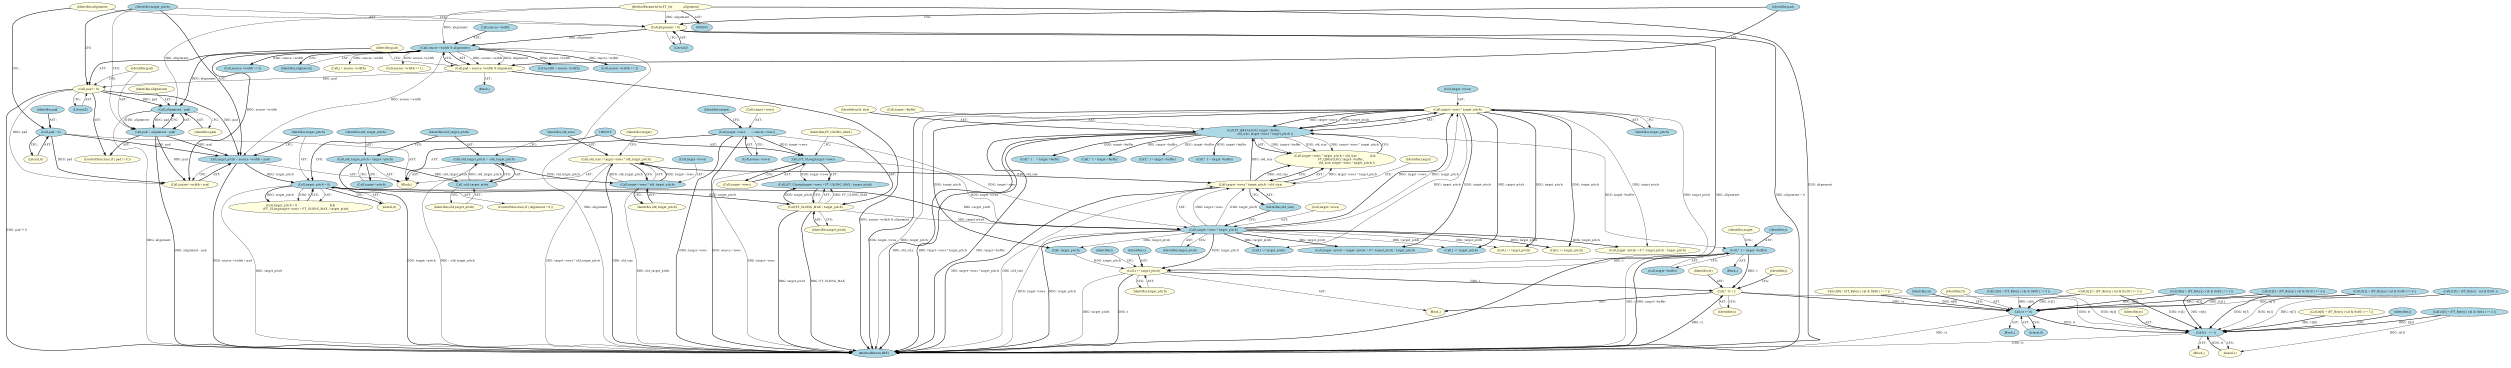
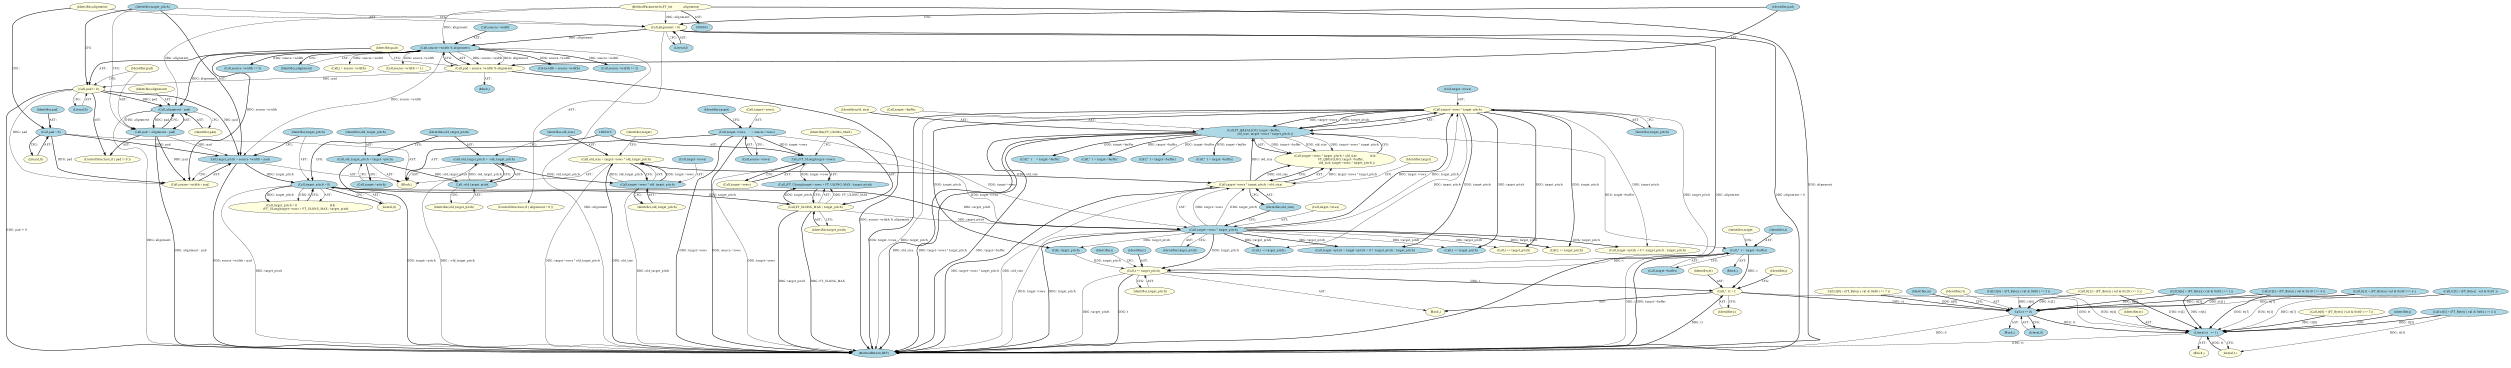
  digraph {
    fontname="PT Serif"
    node [fillcolor=lightblue fontname="PT Serif" style=filled]
    edge [fontname="PT Serif" style=bold]
    n1 [label="(Call,*  t = target->buffer)"]
    n2 [fillcolor=lightyellow label="(Call,*  tt = t)"]
    n3 [fillcolor=lightyellow label="(Call,t += target_pitch)"]
    n4 [label="(Block,)"]
    n5 [label="(Call,target->buffer)"]
    n6 [label="(MethodReturn,RET)"]
    n7 [label="(Call,tt += 8)"]
-   n8 [label="(Call,tt   += 1)"]
+   n8 [label="(Literal,tt   += 1)"]
    n9 [fillcolor=lightyellow label="(Identifier,t)"]
    n10 [fillcolor=lightyellow label="(Block,)"]
    n11 [fillcolor=lightyellow label="(Identifier,target_pitch)"]
    n12 [label="(Call,FT_QREALLOC( target->buffer,\n                          old_size, target->rows * target_pitch ))"]
    n13 [fillcolor=lightyellow label="(Call,target->rows * target_pitch)"]
    n14 [label="(Call,*  t = target->buffer)"]
    n15 [label="(Call,*  t = target->buffer)"]
    n16 [label="(Call,*  t = target->buffer)"]
    n17 [fillcolor=lightyellow label="(Call,target->rows * target_pitch > old_size               &&\n             FT_QREALLOC( target->buffer,\n                          old_size, target->rows * target_pitch ))"]
    n18 [label="(Call,*  t     = target->buffer)"]
    n19 [label="(Call,t += target_pitch)"]
    n20 [fillcolor=lightyellow label="(Call,t += target_pitch)"]
    n21 [fillcolor=lightyellow label="(Call,target->pitch < 0 ? -target_pitch : target_pitch)"]
    n22 [label="(Call,t += target_pitch)"]
    n23 [label="(Call,target->pitch = target->pitch < 0 ? -target_pitch : target_pitch)"]
    n24 [fillcolor=lightyellow label="(Call,t += target_pitch)"]
    n25 [label="(Call,-target_pitch)"]
    n26 [label="(Identifier,target_pitch)"]
    n27 [fillcolor=lightyellow label="(Call,target->rows * target_pitch > old_size)"]
    n28 [label="(Identifier,old_size)"]
    n29 [label="(Call,target->rows * target_pitch)"]
    n30 [label="(Identifier,target_pitch)"]
    n31 [label="(Call,target->rows       = source->rows)"]
    n32 [label="(Call,(FT_ULong)target->rows)"]
    n33 [fillcolor=lightyellow label="(Block,)"]
    n34 [label="(Call,source->rows)"]
    n35 [label="(Call,(FT_ULong)target->rows > FT_ULONG_MAX / target_pitch)"]
    n36 [fillcolor=lightyellow label="(Call,target->rows)"]
    n37 [fillcolor=lightyellow label="(Call,FT_ULONG_MAX / target_pitch)"]
    n38 [fillcolor=lightyellow label="(Identifier,target_pitch)"]
    n39 [label="(Call,target_pitch > 0)"]
    n40 [fillcolor=lightyellow label="(Literal,0)"]
    n41 [fillcolor=lightyellow label="(Call,target_pitch > 0                                     &&\n             (FT_ULong)target->rows > FT_ULONG_MAX / target_pitch)"]
    n42 [label="(Call,target_pitch = source->width + pad)"]
    n43 [fillcolor=lightyellow label="(Call,source->width + pad)"]
    n44 [label="(Call,source->width % alignment)"]
    n45 [label="(Call,alignment - pad)"]
    n46 [fillcolor=lightyellow label="(Call,pad = source->width % alignment)"]
    n47 [label="(Identifier,alignment)"]
    n48 [fillcolor=lightyellow label="(Call,j = source->width)"]
    n49 [fillcolor=lightyellow label="(Call,source->width >> 1)"]
    n50 [label="(Call,width = source->width)"]
    n51 [label="(Call,source->width >> 2)"]
    n52 [label="(Call,source->width >> 3)"]
    n53 [label="(Call,pad = alignment - pad)"]
    n54 [fillcolor=lightyellow label="(Identifier,pad)"]
    n55 [fillcolor=lightyellow label="(Call,pad != 0)"]
    n56 [label="(Block,)"]
    n57 [fillcolor=lightyellow label="(Call,alignment > 0)"]
    n58 [label="(Literal,0)"]
    n59 [fillcolor=lightyellow label="(ControlStructure,if ( alignment > 0 ))"]
    n60 [fillcolor=lightyellow label="(MethodParameterIn,FT_Int            alignment)"]
    1000105
    n62 [label="(Call,pad = 0)"]
    n63 [fillcolor=lightyellow label="(Literal,0)"]
    n64 [fillcolor=lightyellow label="(ControlStructure,if ( pad != 0 ))"]
    n65 [label="(Literal,0)"]
    n66 [fillcolor=lightyellow label="(Call,old_size = target->rows * old_target_pitch)"]
    n67 [label="(Call,target->rows * old_target_pitch)"]
    n68 [fillcolor=lightyellow label="(Identifier,old_target_pitch)"]
    n69 [label="(Call,old_target_pitch = -old_target_pitch)"]
    n70 [label="(Call,-old_target_pitch)"]
    n71 [fillcolor=lightyellow label="(Identifier,old_target_pitch)"]
    n72 [label="(Call,old_target_pitch = target->pitch)"]
    n73 [label="(Call,target->pitch)"]
    n74 [label="(Block,)"]
    n75 [label="(Literal,8)"]
    n76 [fillcolor=lightyellow label="(Block,)"]
    n77 [fillcolor=lightyellow label="(Literal,1)"]
    n78 [label="(Identifier,old_target_pitch)"]
    n79 [label="(Identifier,i)"]
    n80 [fillcolor=lightyellow label="(Identifier,target)"]
    n81 [fillcolor=lightyellow label="(Identifier,alignment)"]
    n82 [label="(Call,tt[7] = (FT_Byte)(   val & 0x01 ))"]
    n83 [label="(Call,tt[4] = (FT_Byte)( ( val & 0x08 ) >> 3 ))"]
    n84 [label="(Identifier,old_target_pitch)"]
    n85 [fillcolor=lightyellow label="(Call,tt[0] = (FT_Byte)( ( val & 0x80 ) >> 7))"]
    n86 [label="(Identifier,pad)"]
    n87 [label="(Identifier,target)"]
    n88 [label="(Identifier,pad)"]
    n89 [fillcolor=lightyellow label="(Identifier,alignment)"]
    n90 [fillcolor=lightyellow label="(Call,tt[0] = (FT_Byte)( ( val & 0x80 ) >> 7 ))"]
    n91 [label="(Identifier,j)"]
    n92 [fillcolor=lightyellow label="(Identifier,target)"]
    n93 [fillcolor=lightyellow label="(Call,tt[2] = (FT_Byte)( ( val & 0x20 ) >> 5 ))"]
    n94 [label="(Call,tt[1] = (FT_Byte)( ( val & 0x40 ) >> 6 ))"]
    n95 [fillcolor=lightyellow label="(Call,target->rows)"]
    n96 [fillcolor=lightyellow label="(Identifier,tt)"]
    n97 [label="(Call,tt[6] = (FT_Byte)( ( val & 0x02 ) >> 1 ))"]
    n98 [fillcolor=lightyellow label="(Identifier,j)"]
    n99 [fillcolor=lightyellow label="(Identifier,tt)"]
    n100 [label="(Identifier,t)"]
    n101 [fillcolor=lightyellow label="(Call,target->rows)"]
    n102 [label="(Identifier,target_pitch)"]
    n103 [label="(Call,source->width)"]
    n104 [label="(Call,target->rows)"]
    n105 [label="(Call,tt[3] = (FT_Byte)( ( val & 0x10 ) >> 4 ))"]
    n106 [label="(Identifier,target_pitch)"]
    n107 [fillcolor=lightyellow label="(Identifier,pad)"]
    n108 [label="(Call,target->rows)"]
    n109 [label="(Identifier,t)"]
    n110 [label="(Call,tt[5] = (FT_Byte)( ( val & 0x04 ) >> 2 ))"]
    n111 [fillcolor=lightyellow label="(Identifier,pad)"]
    n112 [label="(Identifier,ss)"]
    n113 [fillcolor=lightyellow label="(Identifier,FT_ULONG_MAX)"]
    n114 [fillcolor=lightyellow label="(Call,target->buffer)"]
    n115 [fillcolor=lightyellow label="(Identifier,tt)"]
    n116 [fillcolor=lightyellow label="(Identifier,old_size)"]
    n117 [label="(Identifier,old_size)"]
    n118 [fillcolor=lightyellow label="(Identifier,target)"]
    1000219
    n1 -> n2 [label="DDG: t"]
    n1 -> n3 [label="DDG: t" style=solid]
    n1 -> n4 [label="AST: " style=solid]
    n1 -> n5 [label="CFG: " style=solid]
    n1 -> n6 [label="DDG: target->buffer"]
    n1 -> n6 [label="DDG: t" style=solid]
    n2 -> n6 [label="DDG: tt"]
    n2 -> n7 [label="DDG: tt"]
    n2 -> n8 [label="DDG: tt" style=solid]
    n2 -> n9 [label="CFG: " style=solid]
    n2 -> n10 [label="AST: "]
    n3 -> n2 [label="DDG: t"]
    n3 -> n6 [label="DDG: target_pitch" style=solid]
    n3 -> n6 [label="DDG: t"]
    n3 -> n10 [label="AST: " style=solid]
    n3 -> n11 [label="CFG: " style=solid]
    n5 -> n1 [label="AST: " style=solid]
-   n7 -> n6 [label="DDG: tt" style=solid]
+   n7 -> n6 [label="DDG: 0" style=solid]
    n7 -> n8 [label="DDG: tt"]
    n7 -> n74 [label="AST: " style=solid]
    n7 -> n75 [label="CFG: "]
    n8 -> n6 [label="DDG: tt" style=solid]
    n8 -> n76 [label="AST: " style=solid]
    n8 -> n77 [label="CFG: " style=solid]
    n9 -> n2 [label="AST: " style=solid]
    n11 -> n3 [label="AST: " style=solid]
    n12 -> n1 [label="DDG: target->buffer" style=solid]
    n12 -> n6 [label="DDG: target->buffer"]
    n12 -> n6 [label="DDG: old_size"]
    n12 -> n6 [label="DDG: target->rows * target_pitch"]
    n12 -> n13 [label="CFG: "]
    n12 -> n14 [label="DDG: target->buffer"]
    n12 -> n15 [label="DDG: target->buffer" style=solid]
    n12 -> n16 [label="DDG: target->buffer"]
    n12 -> n17 [label="AST: "]
    n12 -> n17 [label="DDG: target->buffer" style=solid]
    n12 -> n17 [label="DDG: old_size" style=solid]
    n12 -> n17 [label="DDG: target->rows * target_pitch" style=solid]
    n12 -> n18 [label="DDG: target->buffer"]
    n13 -> n3 [label="DDG: target_pitch" style=solid]
    n13 -> n6 [label="DDG: target->rows"]
    n13 -> n6 [label="DDG: target_pitch" style=solid]
    n13 -> n12 [label="AST: "]
    n13 -> n12 [label="DDG: target->rows"]
    n13 -> n12 [label="DDG: target_pitch"]
    n13 -> n19 [label="DDG: target_pitch"]
    n13 -> n20 [label="DDG: target_pitch"]
    n13 -> n21 [label="DDG: target_pitch" style=solid]
    n13 -> n22 [label="DDG: target_pitch" style=solid]
    n13 -> n23 [label="DDG: target_pitch"]
    n13 -> n24 [label="DDG: target_pitch"]
    n13 -> n25 [label="DDG: target_pitch"]
    n13 -> n26 [label="CFG: " style=solid]
    n17 -> n12 [label="CFG: "]
    n17 -> n27 [label="CFG: "]
    n25 -> n3 [label="DDG: target_pitch" style=solid]
    n26 -> n13 [label="AST: "]
    n27 -> n6 [label="DDG: old_size" style=solid]
    n27 -> n6 [label="DDG: target->rows * target_pitch"]
    n27 -> n12 [label="DDG: old_size"]
    n27 -> n17 [label="AST: "]
    n27 -> n17 [label="DDG: target->rows * target_pitch" style=solid]
    n27 -> n17 [label="DDG: old_size"]
    n27 -> n28 [label="CFG: "]
    n28 -> n27 [label="AST: "]
    n28 -> n29 [label="CFG: "]
    n29 -> n3 [label="DDG: target_pitch"]
    n29 -> n6 [label="DDG: target_pitch"]
    n29 -> n6 [label="DDG: target->rows" style=solid]
    n29 -> n13 [label="DDG: target->rows"]
    n29 -> n13 [label="DDG: target_pitch" style=solid]
    n29 -> n19 [label="DDG: target_pitch" style=solid]
    n29 -> n20 [label="DDG: target_pitch" style=solid]
    n29 -> n21 [label="DDG: target_pitch"]
    n29 -> n22 [label="DDG: target_pitch"]
    n29 -> n23 [label="DDG: target_pitch"]
    n29 -> n24 [label="DDG: target_pitch"]
    n29 -> n25 [label="DDG: target_pitch" style=solid]
    n29 -> n27 [label="AST: " style=solid]
    n29 -> n27 [label="DDG: target->rows" style=solid]
    n29 -> n27 [label="DDG: target_pitch" style=solid]
    n29 -> n30 [label="CFG: " style=solid]
    n30 -> n29 [label="AST: " style=solid]
    n31 -> n6 [label="DDG: target->rows"]
    n31 -> n6 [label="DDG: source->rows"]
    n31 -> n29 [label="DDG: target->rows" style=solid]
    n31 -> n32 [label="DDG: target->rows"]
    n31 -> n33 [label="AST: "]
    n31 -> n34 [label="CFG: " style=solid]
    n32 -> n6 [label="DDG: target->rows" style=solid]
    n32 -> n29 [label="DDG: target->rows" style=solid]
    n32 -> n35 [label="AST: "]
    n32 -> n35 [label="DDG: target->rows" style=solid]
    n32 -> n36 [label="CFG: "]
    n34 -> n31 [label="AST: "]
    n35 -> n37 [label="CFG: "]
    n36 -> n32 [label="AST: "]
    n37 -> n6 [label="DDG: target_pitch"]
    n37 -> n6 [label="DDG: FT_ULONG_MAX"]
    n37 -> n29 [label="DDG: target_pitch" style=solid]
    n37 -> n35 [label="AST: " style=solid]
    n37 -> n35 [label="DDG: FT_ULONG_MAX" style=solid]
    n37 -> n35 [label="DDG: target_pitch"]
    n37 -> n38 [label="CFG: " style=solid]
    n38 -> n37 [label="AST: "]
    n39 -> n6 [label="DDG: target_pitch" style=solid]
    n39 -> n29 [label="DDG: target_pitch"]
    n39 -> n37 [label="DDG: target_pitch"]
    n39 -> n40 [label="CFG: "]
    n39 -> n41 [label="AST: " style=solid]
    n39 -> n41 [label="DDG: target_pitch"]
    n39 -> n41 [label="DDG: 0" style=solid]
    n40 -> n39 [label="AST: " style=solid]
    n41 -> n39 [label="CFG: "]
    n42 -> n6 [label="DDG: source->width + pad"]
    n42 -> n33 [label="AST: " style=solid]
    n42 -> n39 [label="DDG: target_pitch"]
    n42 -> n43 [label="CFG: " style=solid]
    n43 -> n42 [label="AST: "]
    n44 -> n6 [label="DDG: alignment" style=solid]
    n44 -> n42 [label="DDG: source->width" style=solid]
    n44 -> n43 [label="DDG: source->width"]
    n44 -> n45 [label="DDG: alignment"]
    n44 -> n46 [label="AST: "]
    n44 -> n46 [label="DDG: source->width" style=solid]
    n44 -> n46 [label="DDG: alignment" style=solid]
    n44 -> n47 [label="CFG: "]
    n44 -> n48 [label="DDG: source->width" style=solid]
    n44 -> n49 [label="DDG: source->width" style=solid]
    n44 -> n50 [label="DDG: source->width"]
    n44 -> n51 [label="DDG: source->width"]
    n44 -> n52 [label="DDG: source->width"]
    n45 -> n6 [label="DDG: alignment" style=solid]
    n45 -> n53 [label="AST: "]
    n45 -> n53 [label="DDG: alignment" style=solid]
    n45 -> n53 [label="DDG: pad"]
    n45 -> n54 [label="CFG: " style=solid]
    n46 -> n6 [label="DDG: source->width % alignment"]
    n46 -> n44 [label="CFG: "]
    n46 -> n55 [label="DDG: pad" style=solid]
    n46 -> n56 [label="AST: " style=solid]
    n47 -> n44 [label="AST: " style=solid]
    n53 -> n6 [label="DDG: alignment - pad"]
-   n53 -> n42 [label="DDG: pad"]
+   n53 -> n42 [label="DDG: pad" style=solid]
    n53 -> n43 [label="DDG: pad"]
    n53 -> n45 [label="CFG: "]
    n53 -> n64 [label="AST: "]
    n54 -> n45 [label="AST: "]
    n55 -> n6 [label="DDG: pad != 0"]
    n55 -> n42 [label="DDG: pad"]
    n55 -> n43 [label="DDG: pad" style=solid]
    n55 -> n45 [label="DDG: pad"]
    n55 -> n64 [label="AST: "]
    n55 -> n65 [label="CFG: " style=solid]
    n57 -> n6 [label="DDG: alignment"]
    n57 -> n6 [label="DDG: alignment > 0"]
    n57 -> n44 [label="DDG: alignment"]
    n57 -> n58 [label="CFG: " style=solid]
-   n39 -> n59 [label="AST: " style=solid]
+   n57 -> n59 [label="AST: " style=solid]
    n58 -> n57 [label="AST: "]
    n60 -> n6 [label="DDG: alignment"]
    n60 -> n44 [label="DDG: alignment" style=solid]
    n60 -> n45 [label="DDG: alignment" style=solid]
    n60 -> n57 [label="DDG: alignment" style=solid]
    n60 -> 1000105 [label="AST: "]
    n62 -> n33 [label="AST: " style=solid]
    n62 -> n42 [label="DDG: pad"]
    n62 -> n43 [label="DDG: pad"]
    n62 -> n63 [label="CFG: "]
    n63 -> n62 [label="AST: "]
    n65 -> n55 [label="AST: " style=solid]
    n66 -> n6 [label="DDG: target->rows * old_target_pitch" style=solid]
    n66 -> n6 [label="DDG: old_size"]
    n66 -> n27 [label="DDG: old_size"]
    n66 -> n33 [label="AST: " style=solid]
    n66 -> n67 [label="CFG: "]
    n67 -> n6 [label="DDG: old_target_pitch" style=solid]
    n67 -> n66 [label="AST: " style=solid]
    n67 -> n66 [label="DDG: target->rows"]
    n67 -> n66 [label="DDG: old_target_pitch" style=solid]
    n67 -> n68 [label="CFG: "]
    n68 -> n67 [label="AST: "]
    n69 -> n6 [label="DDG: -old_target_pitch" style=solid]
    n69 -> n33 [label="AST: " style=solid]
    n69 -> n67 [label="DDG: old_target_pitch"]
    n69 -> n70 [label="CFG: "]
    n70 -> n69 [label="AST: "]
    n70 -> n69 [label="DDG: old_target_pitch" style=solid]
    n70 -> n71 [label="CFG: " style=solid]
    n71 -> n70 [label="AST: " style=solid]
    n72 -> n6 [label="DDG: target->pitch"]
    n72 -> n33 [label="AST: " style=solid]
    n72 -> n70 [label="DDG: old_target_pitch"]
    n72 -> n73 [label="CFG: "]
    n73 -> n72 [label="CFG: " style=solid]
    n75 -> n7 [label="AST: " style=solid]
    n77 -> n8 [label="DDG: tt"]
    n78 -> n69 [label="AST: "]
    n78 -> n72 [label="CFG: "]
    n79 -> n3 [label="CFG: " style=solid]
    n80 -> n27 [label="CFG: " style=solid]
    n81 -> n57 [label="AST: " style=solid]
    n81 -> n62 [label="CFG: "]
    n82 -> n7 [label="DDG: tt[7]" style=solid]
    n82 -> n8 [label="DDG: tt[7]" style=solid]
    n83 -> n7 [label="DDG: tt[4]" style=solid]
    n83 -> n8 [label="DDG: tt[4]" style=solid]
    n84 -> n72 [label="AST: " style=solid]
    n85 -> n8 [label="DDG: tt[0]"]
    n86 -> n46 [label="AST: "]
    n86 -> n57 [label="CFG: "]
    n87 -> n31 [label="CFG: "]
    n88 -> n62 [label="AST: "]
    n89 -> n45 [label="AST: " style=solid]
    n90 -> n7 [label="DDG: tt[0]"]
    n91 -> n8 [label="CFG: "]
    n92 -> n66 [label="CFG: " style=solid]
    n93 -> n7 [label="DDG: tt[2]"]
    n93 -> n8 [label="DDG: tt[2]"]
    n94 -> n7 [label="DDG: tt[1]"]
    n94 -> n8 [label="DDG: tt[1]" style=solid]
    n95 -> n31 [label="AST: " style=solid]
    n96 -> n8 [label="AST: "]
    n97 -> n7 [label="DDG: tt[6]"]
    n97 -> n8 [label="DDG: tt[6]"]
    n98 -> n2 [label="CFG: "]
    n99 -> n2 [label="AST: "]
    n100 -> n3 [label="AST: "]
    n101 -> n29 [label="AST: " style=solid]
    n102 -> n42 [label="AST: "]
    n102 -> n53 [label="CFG: " style=solid]
    n102 -> n55 [label="CFG: "]
    n102 -> n57 [label="CFG: " style=solid]
    n103 -> n44 [label="AST: "]
    n104 -> n13 [label="AST: " style=solid]
    n105 -> n7 [label="DDG: tt[3]"]
    n105 -> n8 [label="DDG: tt[3]"]
    n106 -> n39 [label="AST: " style=solid]
    n106 -> n42 [label="CFG: "]
    n107 -> n46 [label="CFG: " style=solid]
    n107 -> n55 [label="AST: "]
    n108 -> n67 [label="AST: " style=solid]
    n109 -> n1 [label="AST: "]
    n110 -> n8 [label="DDG: tt[5]"]
    n110 -> n77 [label="DDG: tt[5]" style=solid]
    n111 -> n53 [label="AST: " style=solid]
    n111 -> n55 [label="CFG: " style=solid]
    n112 -> n7 [label="CFG: "]
    n113 -> n32 [label="CFG: " style=solid]
    n113 -> n37 [label="AST: "]
    n114 -> n12 [label="AST: " style=solid]
    n115 -> n7 [label="AST: " style=solid]
    n116 -> n12 [label="AST: "]
    n117 -> n66 [label="AST: "]
    n117 -> n69 [label="CFG: " style=solid]
    n118 -> n1 [label="CFG: " style=solid]
    1000219 -> n32 [label="AST: "]
    1000219 -> n39 [label="CFG: "]
  }
